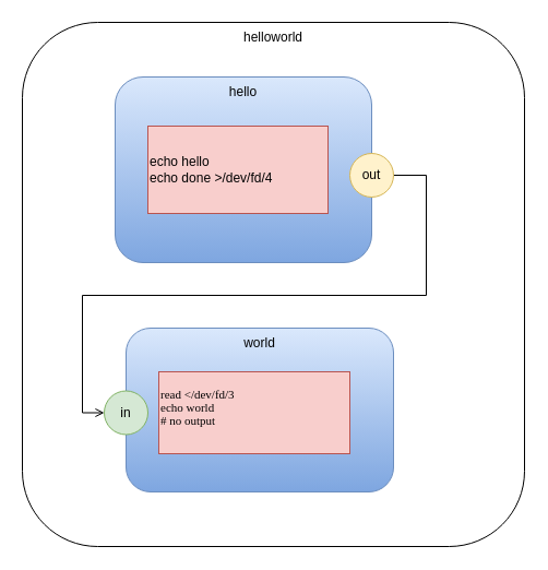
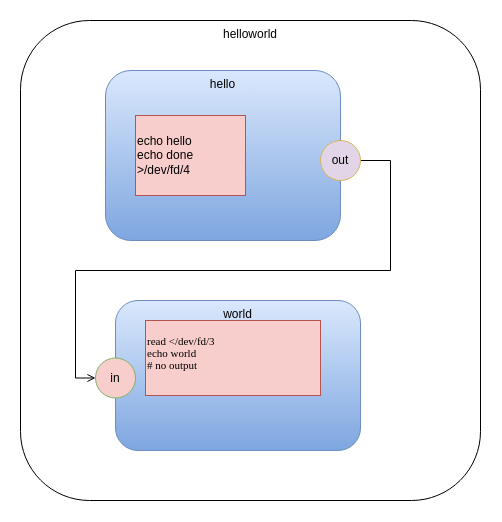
  <mxCell id="0" />
  <mxCell id="1" parent="0" />
  <mxCell id="2" value="helloworld" style="rounded=1;whiteSpace=wrap;html=1;verticalAlign=top;" vertex="1" parent="1"><mxGeometry x="20" y="20" width="460" height="480" as="geometry" /></mxCell>
  <mxCell id="3" value="hello" style="rounded=1;whiteSpace=wrap;html=1;gradientColor=#7ea6e0;fillColor=#dae8fc;strokeColor=#6c8ebf;verticalAlign=top;" vertex="1" parent="1"><mxGeometry x="105" y="70" width="235" height="170" as="geometry" /></mxCell>
- <mxCell id="4" value="&lt;div&gt;echo hello&lt;/div&gt;&lt;div&gt;&lt;/div&gt;echo done &amp;gt;/dev/fd/4" style="rounded=0;whiteSpace=wrap;html=1;fillColor=#f8cecc;strokeColor=#b85450;align=left;" vertex="1" parent="1"><mxGeometry x="135" y="115" width="165" height="80" as="geometry" /></mxCell>
+ <mxCell id="4" value="&lt;div&gt;echo hello&lt;/div&gt;&lt;div&gt;&lt;/div&gt;echo done &amp;gt;/dev/fd/4" style="rounded=0;whiteSpace=wrap;html=1;fillColor=#f8cecc;strokeColor=#b85450;align=left;" vertex="1" parent="1"><mxGeometry x="135" y="115" width="110" height="80" as="geometry" /></mxCell>
  <mxCell id="5" style="edgeStyle=orthogonalEdgeStyle;rounded=0;orthogonalLoop=1;jettySize=auto;html=1;entryX=0;entryY=0.5;entryDx=0;entryDy=0;endArrow=open;" edge="1" parent="1" source="6" target="8"><mxGeometry relative="1" as="geometry"><Array as="points"><mxPoint x="390" y="160" /><mxPoint x="390" y="270" /><mxPoint x="75" y="270" /><mxPoint x="75" y="378" /></Array></mxGeometry></mxCell>
- <mxCell id="6" value="out" style="ellipse;whiteSpace=wrap;html=1;aspect=fixed;fillColor=#fff2cc;strokeColor=#d6b656;" vertex="1" parent="1"><mxGeometry x="320" y="140" width="40" height="40" as="geometry" /></mxCell>
+ <mxCell id="6" value="out" style="ellipse;whiteSpace=wrap;html=1;aspect=fixed;fillColor=#e1d5e7;strokeColor=#d6b656;" vertex="1" parent="1"><mxGeometry x="320" y="140" width="40" height="40" as="geometry" /></mxCell>
  <mxCell id="7" value="world" style="rounded=1;whiteSpace=wrap;html=1;gradientColor=#7ea6e0;fillColor=#dae8fc;strokeColor=#6c8ebf;verticalAlign=top;" vertex="1" parent="1"><mxGeometry x="115" y="300" width="245" height="150" as="geometry" /></mxCell>
- <mxCell id="8" value="in" style="ellipse;whiteSpace=wrap;html=1;aspect=fixed;fillColor=#d5e8d4;strokeColor=#82b366;" vertex="1" parent="1"><mxGeometry x="95" y="357.5" width="40" height="40" as="geometry" /></mxCell>
- <mxCell id="9" value="&lt;p class=&quot;p1&quot; style=&quot;margin: 0px ; font-stretch: normal ; font-size: 11px ; line-height: normal ; font-family: &amp;#34;menlo&amp;#34;&quot;&gt;&lt;span class=&quot;s1&quot;&gt;read &amp;lt;/dev/fd/3&lt;/span&gt;&lt;/p&gt;&lt;p class=&quot;p1&quot; style=&quot;margin: 0px ; font-stretch: normal ; font-size: 11px ; line-height: normal ; font-family: &amp;#34;menlo&amp;#34;&quot;&gt;&lt;span class=&quot;s1&quot;&gt;echo world&lt;/span&gt;&lt;/p&gt;&lt;p class=&quot;p1&quot; style=&quot;margin: 0px ; font-stretch: normal ; font-size: 11px ; line-height: normal ; font-family: &amp;#34;menlo&amp;#34;&quot;&gt;&lt;span class=&quot;s1&quot;&gt;# no output&lt;/span&gt;&lt;/p&gt;&lt;p class=&quot;p1&quot; style=&quot;margin: 0px ; font-stretch: normal ; font-size: 11px ; line-height: normal ; font-family: &amp;#34;menlo&amp;#34;&quot;&gt;&lt;br&gt;&lt;/p&gt;" style="rounded=0;whiteSpace=wrap;html=1;fillColor=#f8cecc;strokeColor=#b85450;align=left;" vertex="1" parent="1"><mxGeometry x="145" y="340" width="175" height="75" as="geometry" /></mxCell>
+ <mxCell id="8" value="in" style="ellipse;whiteSpace=wrap;html=1;aspect=fixed;fillColor=#f8cecc;strokeColor=#82b366;" vertex="1" parent="1"><mxGeometry x="95" y="357.5" width="40" height="40" as="geometry" /></mxCell>
+ <mxCell id="9" value="&lt;p class=&quot;p1&quot; style=&quot;margin: 0px ; font-stretch: normal ; font-size: 11px ; line-height: normal ; font-family: &amp;#34;menlo&amp;#34;&quot;&gt;&lt;span class=&quot;s1&quot;&gt;read &amp;lt;/dev/fd/3&lt;/span&gt;&lt;/p&gt;&lt;p class=&quot;p1&quot; style=&quot;margin: 0px ; font-stretch: normal ; font-size: 11px ; line-height: normal ; font-family: &amp;#34;menlo&amp;#34;&quot;&gt;&lt;span class=&quot;s1&quot;&gt;echo world&lt;/span&gt;&lt;/p&gt;&lt;p class=&quot;p1&quot; style=&quot;margin: 0px ; font-stretch: normal ; font-size: 11px ; line-height: normal ; font-family: &amp;#34;menlo&amp;#34;&quot;&gt;&lt;span class=&quot;s1&quot;&gt;# no output&lt;/span&gt;&lt;/p&gt;&lt;p class=&quot;p1&quot; style=&quot;margin: 0px ; font-stretch: normal ; font-size: 11px ; line-height: normal ; font-family: &amp;#34;menlo&amp;#34;&quot;&gt;&lt;br&gt;&lt;/p&gt;" style="rounded=0;whiteSpace=wrap;html=1;fillColor=#f8cecc;strokeColor=#b85450;align=left;" vertex="1" parent="1"><mxGeometry x="145" y="320" width="175" height="75" as="geometry" /></mxCell>
